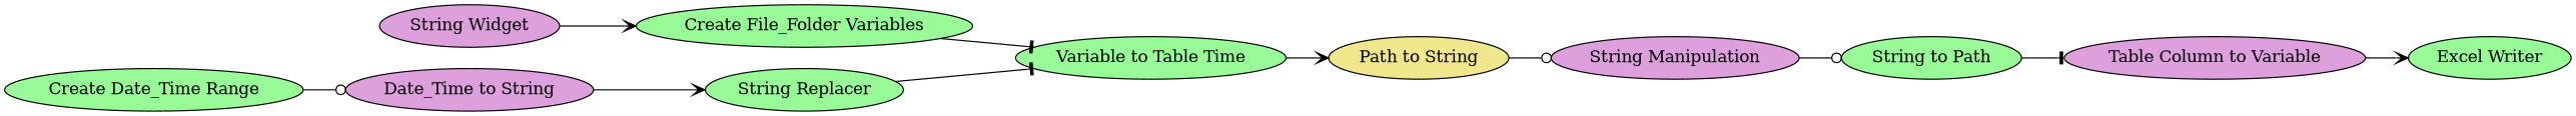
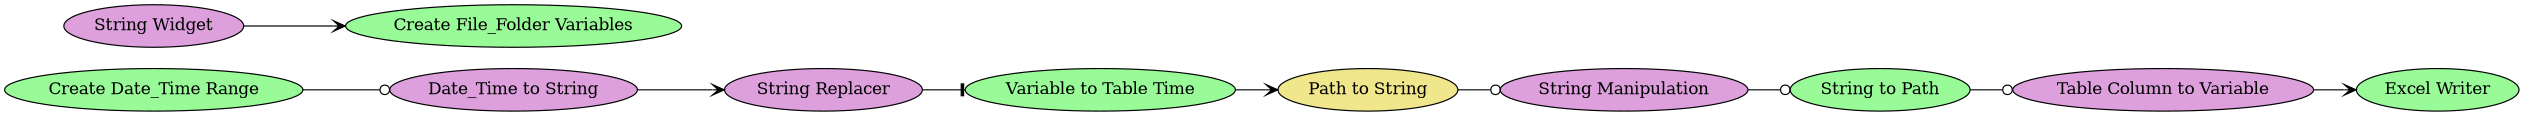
  digraph {
    rankdir=LR
    node [fillcolor=plum style=filled]
    edge [arrowhead=vee]
-   n1 [fillcolor=palegreen label="String Replacer"]
+   n1 [label="String Replacer"]
    n2 [fillcolor=palegreen label="Variable to Table Time"]
    n3 [fillcolor=khaki label="Path to String"]
    n4 [label="String Manipulation"]
    n5 [label="Date_Time to String"]
    n6 [fillcolor=palegreen label="Create Date_Time Range"]
    n7 [fillcolor=palegreen label="String to Path"]
    n8 [label="Table Column to Variable"]
    n9 [fillcolor=palegreen label="Excel Writer"]
    n10 [label="String Widget"]
    n11 [fillcolor=palegreen label="Create File_Folder Variables"]
    n1 -> n2 [arrowhead=tee]
    n2 -> n3
    n3 -> n4 [arrowhead=odot]
    n4 -> n7 [arrowhead=odot]
    n5 -> n1
    n6 -> n5 [arrowhead=odot]
-   n7 -> n8 [arrowhead=tee]
+   n7 -> n8 [arrowhead=odot]
    n8 -> n9
    n10 -> n11
-   n11 -> n2 [arrowhead=tee]
  }
